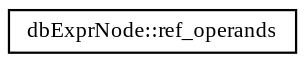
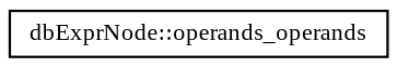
  digraph {
    rankdir=LR
    fontname="Liberation Serif"
-   n1 [color=black fillcolor=white fontname="Liberation Serif" fontsize=10 height=0.2 label="dbExprNode::ref_operands" shape=record style=filled width=0.4]
+   n1 [color=black fillcolor=white fontname="Liberation Serif" fontsize=10 height=0.2 label="dbExprNode::operands_operands" shape=record style=filled width=0.4]
  }
